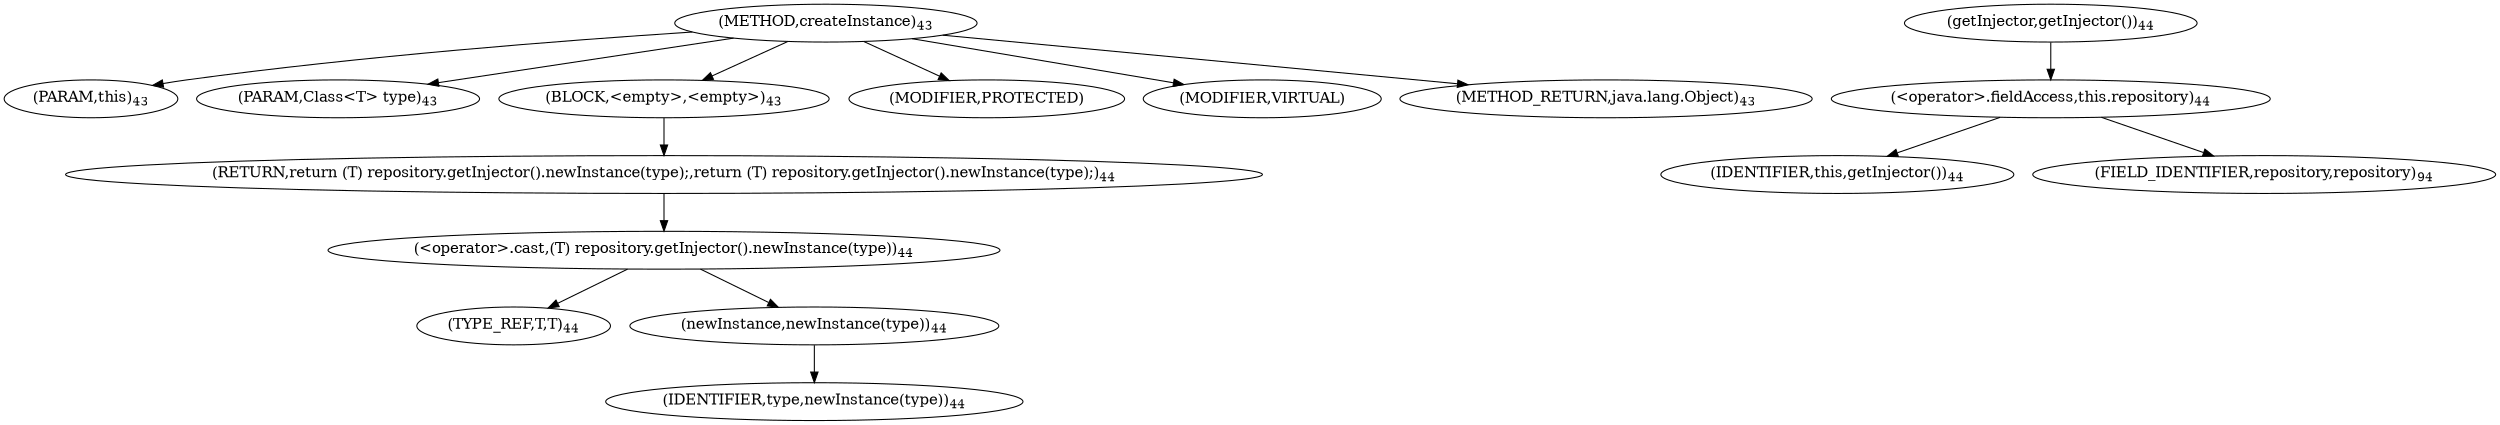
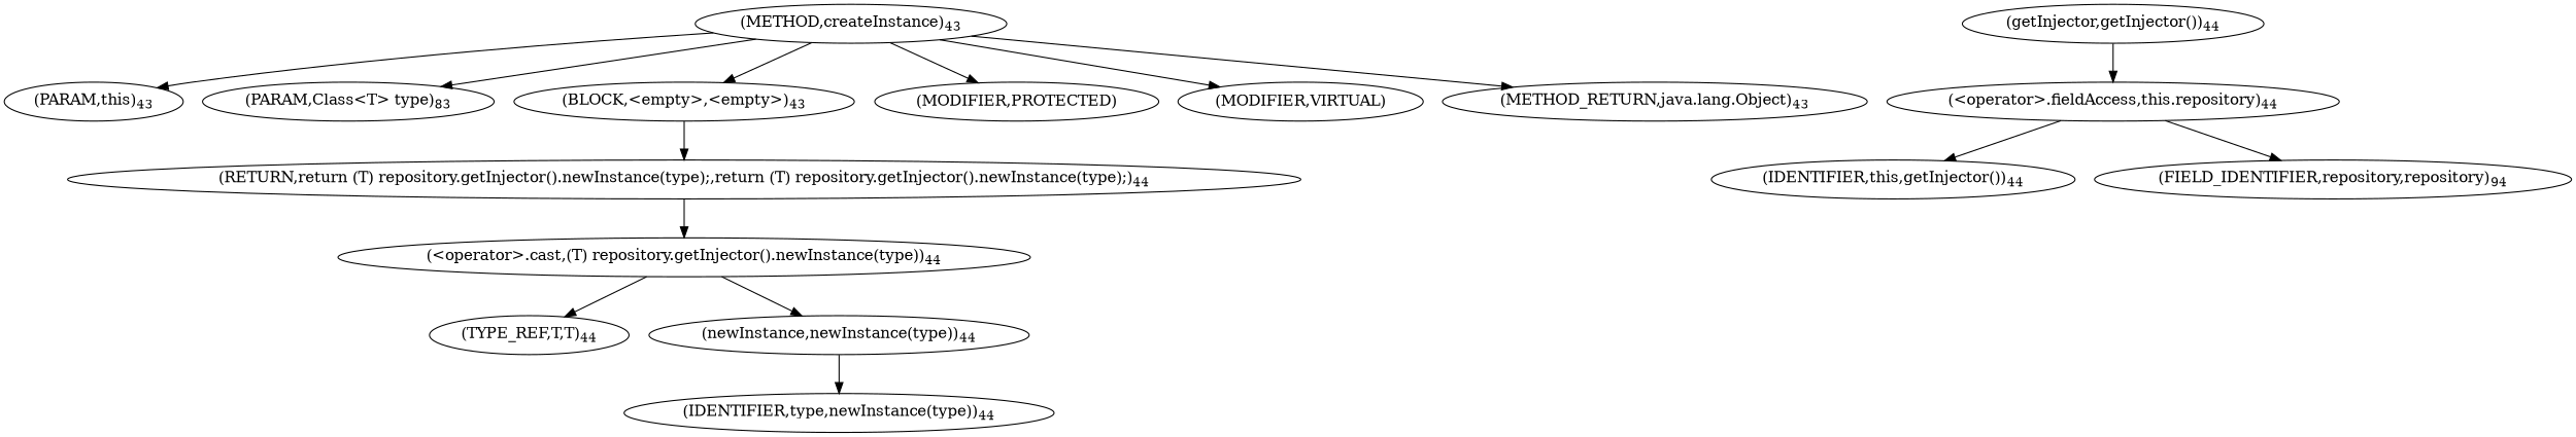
  digraph {
    n1 [label=<(METHOD,createInstance)<SUB>43</SUB>>]
    n2 [label=<(PARAM,this)<SUB>43</SUB>>]
-   n3 [label=<(PARAM,Class&lt;T&gt; type)<SUB>43</SUB>>]
+   n3 [label=<(PARAM,Class&lt;T&gt; type)<SUB>83</SUB>>]
    n4 [label=<(BLOCK,&lt;empty&gt;,&lt;empty&gt;)<SUB>43</SUB>>]
    n5 [label=<(MODIFIER,PROTECTED)>]
    n6 [label=<(MODIFIER,VIRTUAL)>]
    n7 [label=<(METHOD_RETURN,java.lang.Object)<SUB>43</SUB>>]
    n8 [label=<(RETURN,return (T) repository.getInjector().newInstance(type);,return (T) repository.getInjector().newInstance(type);)<SUB>44</SUB>>]
    n9 [label=<(&lt;operator&gt;.cast,(T) repository.getInjector().newInstance(type))<SUB>44</SUB>>]
    n10 [label=<(TYPE_REF,T,T)<SUB>44</SUB>>]
    n11 [label=<(newInstance,newInstance(type))<SUB>44</SUB>>]
    n12 [label=<(IDENTIFIER,type,newInstance(type))<SUB>44</SUB>>]
    n13 [label=<(getInjector,getInjector())<SUB>44</SUB>>]
    n14 [label=<(&lt;operator&gt;.fieldAccess,this.repository)<SUB>44</SUB>>]
    n15 [label=<(IDENTIFIER,this,getInjector())<SUB>44</SUB>>]
    n16 [label=<(FIELD_IDENTIFIER,repository,repository)<SUB>94</SUB>>]
    n1 -> n2
    n1 -> n3
    n1 -> n4
    n1 -> n5
    n1 -> n6
    n1 -> n7
    n4 -> n8
    n8 -> n9
    n9 -> n10
    n9 -> n11
    n11 -> n12
    n13 -> n14
    n14 -> n15
    n14 -> n16
  }
